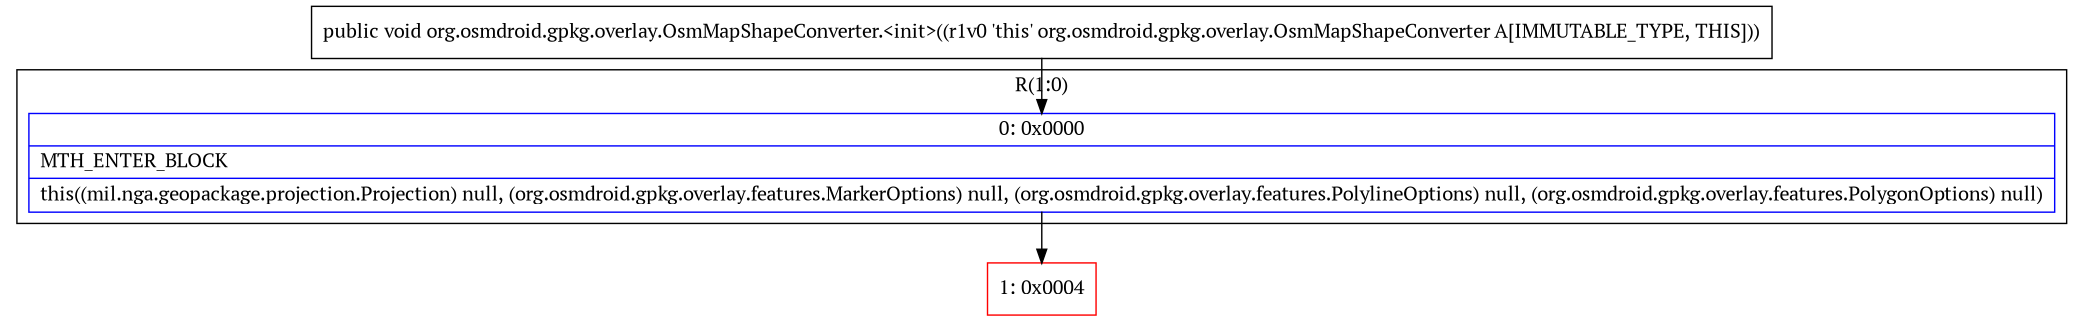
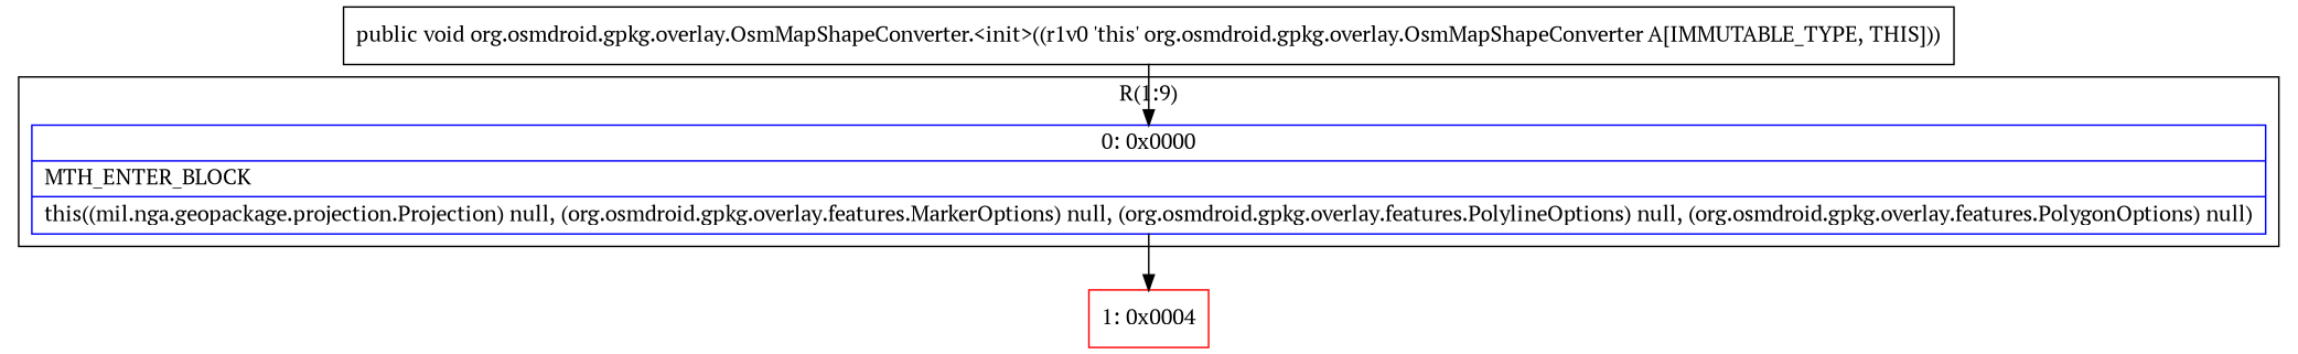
  digraph {
    fontname="PT Serif"
    node [shape=record fontname="PT Serif"]
    edge [fontname="PT Serif"]
    n1 [color=blue label="{0\:\ 0x0000|MTH_ENTER_BLOCK\l|this((mil.nga.geopackage.projection.Projection) null, (org.osmdroid.gpkg.overlay.features.MarkerOptions) null, (org.osmdroid.gpkg.overlay.features.PolylineOptions) null, (org.osmdroid.gpkg.overlay.features.PolygonOptions) null)\l}"]
    n2 [color=red label="{1\:\ 0x0004}"]
    n3 [label="{public void org.osmdroid.gpkg.overlay.OsmMapShapeConverter.\<init\>((r1v0 'this' org.osmdroid.gpkg.overlay.OsmMapShapeConverter A[IMMUTABLE_TYPE, THIS])) }"]
    subgraph cluster_1 {
-     label="R(1:0)"
+     label="R(1:9)"
      n1
    }
    n1 -> n2
    n3 -> n1
  }
